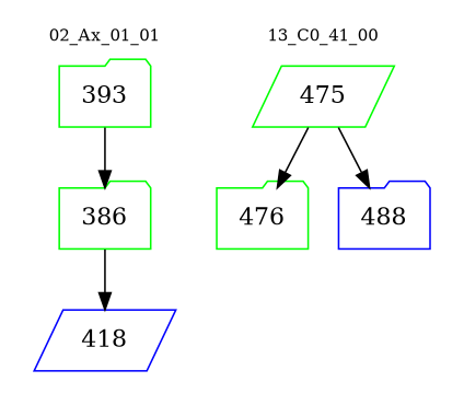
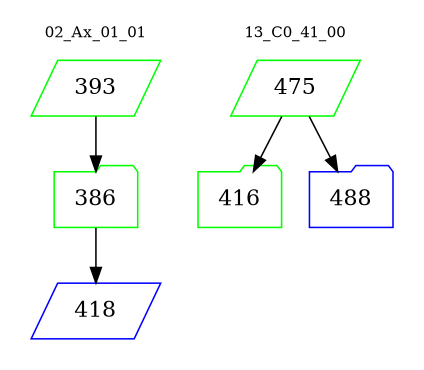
  digraph {
    node [color=green shape=folder]
    edge [color=black]
    n1 [label=386]
    n2 [color=blue label=418 shape=parallelogram]
-   n3 [label=393]
+   n3 [label=393 shape=parallelogram]
    n4 [label=475 shape=parallelogram]
-   n5 [label=476]
+   n5 [label=416]
    n6 [color=blue label=488]
    subgraph cluster_1 {
      color=white
      fontsize=10
      label="02_Ax_01_01"
      n1
      n2
      n3
    }
    subgraph cluster_2 {
      color=white
      fontsize=10
      label="13_C0_41_00"
      n4
      n5
      n6
    }
    n1 -> n2
    n3 -> n1
    n4 -> n5
    n4 -> n6
  }
